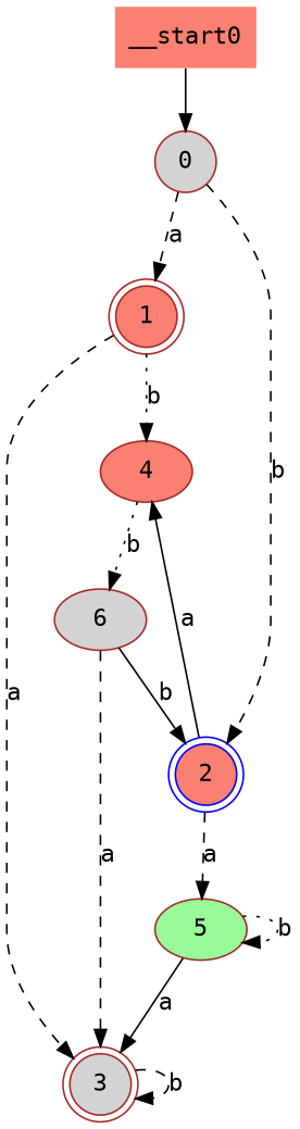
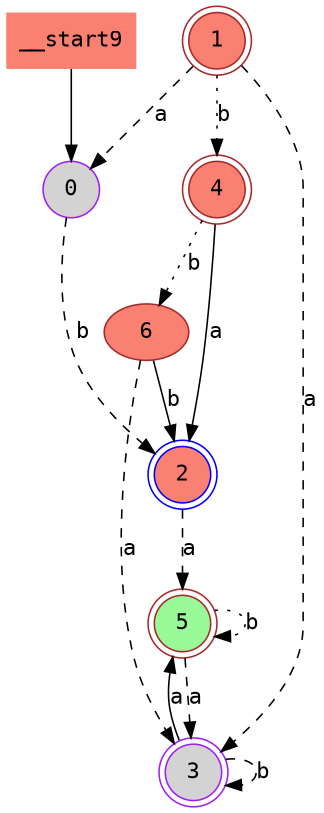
  digraph {
    fontname="DejaVu Sans Mono"
    node [color=brown fillcolor=salmon fontname="DejaVu Sans Mono" shape=doublecircle style=filled]
    edge [fontname="DejaVu Sans Mono" style=dashed]
-   __start0 [color=purple shape=none]
-   0 [fillcolor=lightgrey shape=circle]
+   __start0 [color=purple shape=none label=__start9]
+   0 [color=purple fillcolor=lightgrey shape=circle]
    1
    2 [color=blue]
-   3 [fillcolor=lightgrey]
-   4 [shape=ellipse]
-   5 [fillcolor=palegreen shape=""]
-   6 [fillcolor=lightgrey shape=""]
+   3 [color=purple fillcolor=lightgrey]
+   4
+   5 [fillcolor=palegreen]
+   6 [shape=""]
    __start0 -> 0 [style=solid]
-   0 -> 1 [label=a]
+   1 -> 0 [label=a]
    0 -> 2 [label=b]
    1 -> 3 [label=a]
    1 -> 4 [label=b style=dotted]
    2 -> 5 [label=a]
    3 -> 3 [label=b]
-   2 -> 4 [label=a style=solid]
+   3 -> 5 [label=a style=solid]
+   4 -> 2 [label=a style=solid]
    4 -> 6 [label=b style=dotted]
-   5 -> 3 [label=a style=solid]
+   5 -> 3 [label=a]
    5 -> 5 [label=b style=dotted]
    6 -> 2 [label=b style=solid]
    6 -> 3 [label=a]
  }
